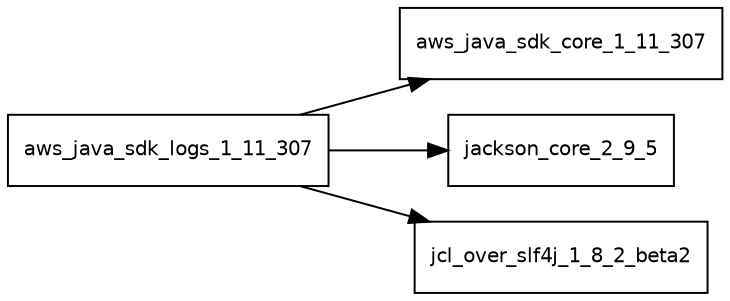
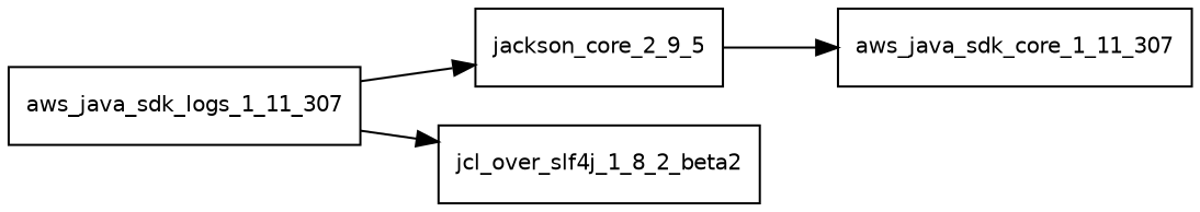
  digraph {
    fontname="DejaVu Sans"
    rankdir=LR
    node [fontname="DejaVu Sans" fontsize=10.0 shape=box]
    edge [fontname="DejaVu Sans"]
    aws_java_sdk_logs_1_11_307
    aws_java_sdk_core_1_11_307
    jackson_core_2_9_5
    n4 [label=jcl_over_slf4j_1_8_2_beta2]
-   aws_java_sdk_logs_1_11_307 -> aws_java_sdk_core_1_11_307
+   jackson_core_2_9_5 -> aws_java_sdk_core_1_11_307
    aws_java_sdk_logs_1_11_307 -> jackson_core_2_9_5
    aws_java_sdk_logs_1_11_307 -> n4
  }
